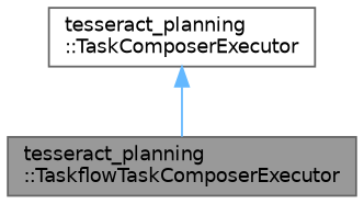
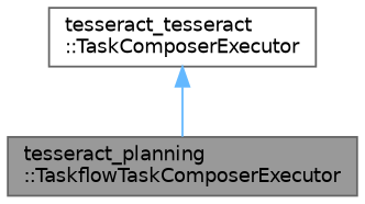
  digraph {
    node [color=gray40 fontname=Helvetica fontsize=10 shape=box style=filled]
    n1 [fillcolor=grey60 fontcolor=black height=0.2 label="tesseract_planning\l::TaskflowTaskComposerExecutor" width=0.4]
-   n2 [fillcolor=white height=0.2 label="tesseract_planning\l::TaskComposerExecutor" width=0.4]
+   n2 [fillcolor=white height=0.2 label="tesseract_tesseract\l::TaskComposerExecutor" width=0.4]
    n2 -> n1 [color=steelblue1 dir=back fontname=Helvetica fontsize=10 labelfontname=Helvetica labelfontsize=10 style=solid]
  }
